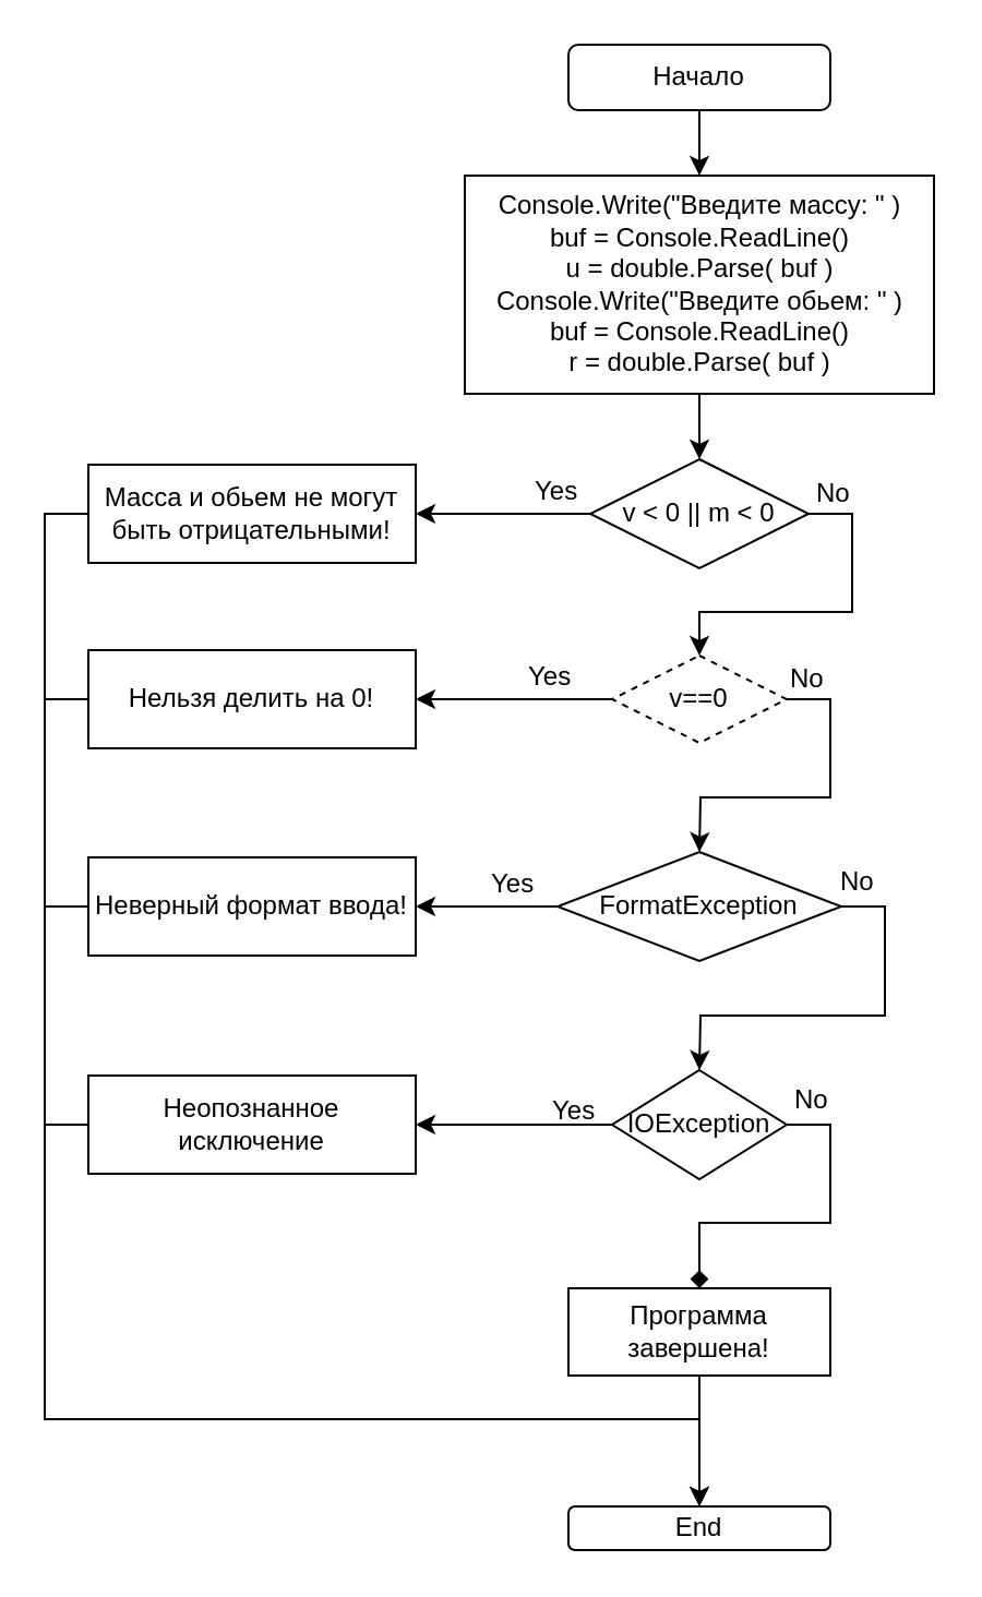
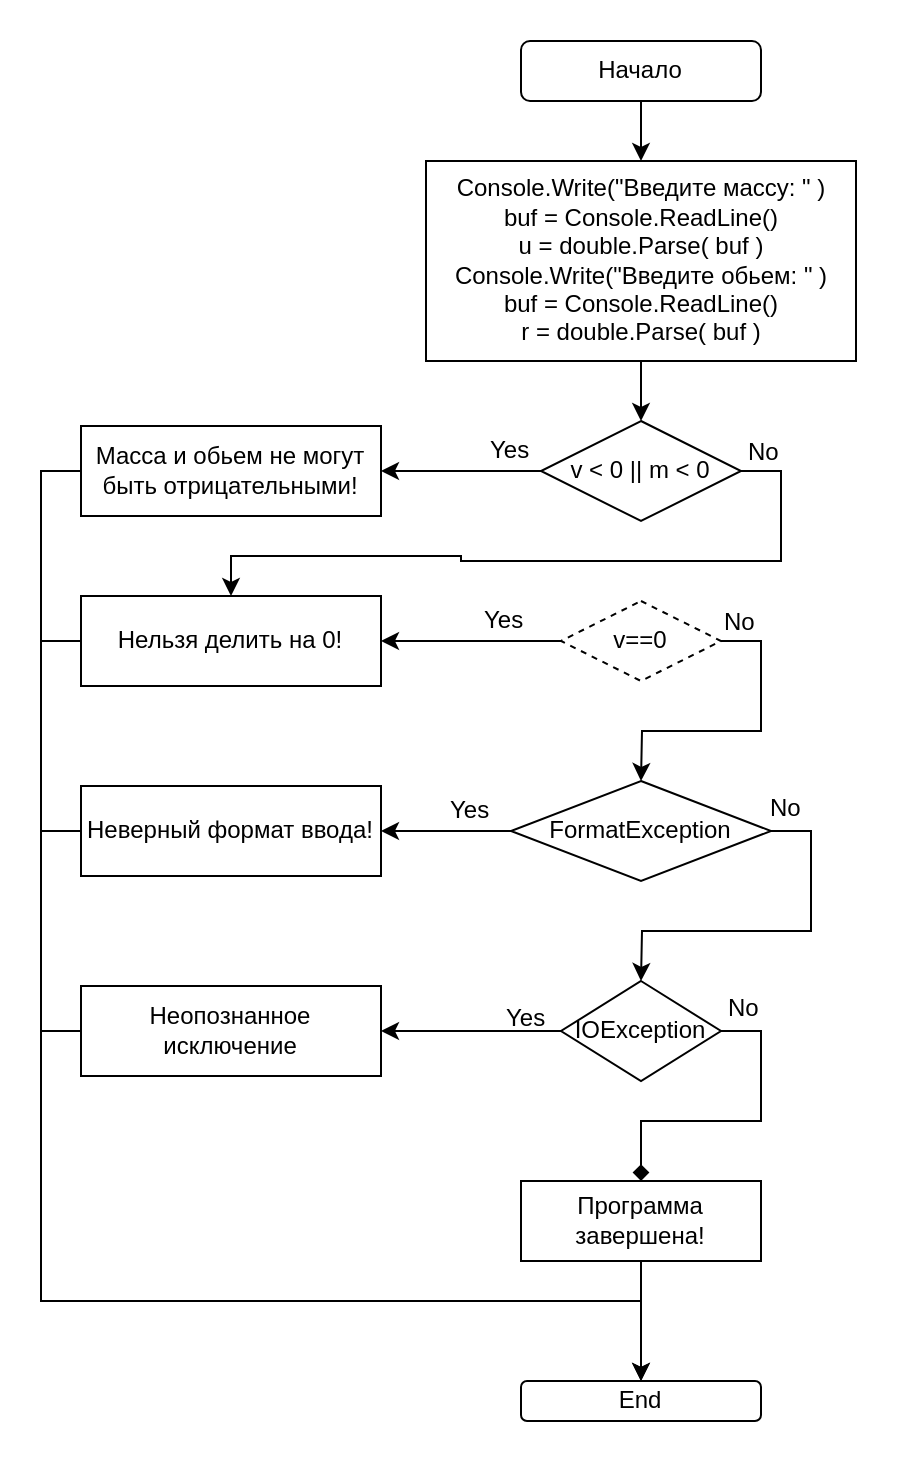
  <mxCell id="0" />
  <mxCell id="1" parent="0" />
  <mxCell id="2" style="edgeStyle=orthogonalEdgeStyle;rounded=0;orthogonalLoop=1;jettySize=auto;html=1;exitX=0.5;exitY=1;exitDx=0;exitDy=0;" edge="1" parent="1" source="3" target="5"><mxGeometry relative="1" as="geometry"><mxPoint x="320" y="80" as="targetPoint" /></mxGeometry></mxCell>
  <mxCell id="3" value="Начало" style="rounded=1;whiteSpace=wrap;html=1;" vertex="1" parent="1"><mxGeometry x="260" y="20" width="120" height="30" as="geometry" /></mxCell>
  <mxCell id="4" style="edgeStyle=orthogonalEdgeStyle;rounded=0;orthogonalLoop=1;jettySize=auto;html=1;exitX=0.5;exitY=1;exitDx=0;exitDy=0;" edge="1" parent="1" source="5" target="8"><mxGeometry relative="1" as="geometry"><mxPoint x="320" y="220" as="targetPoint" /></mxGeometry></mxCell>
  <mxCell id="5" value="&lt;div&gt;Console.Write(&quot;Введите массу: &quot; )&lt;/div&gt;&lt;div&gt;&lt;span&gt;buf = Console.ReadLine()&lt;/span&gt;&lt;/div&gt;&lt;div&gt;&lt;span&gt;u = double.Parse( buf )&lt;/span&gt;&lt;/div&gt;&lt;div&gt;&lt;span&gt;Console.Write(&quot;Введите обьем: &quot; )&lt;/span&gt;&lt;/div&gt;&lt;div&gt;&lt;span&gt;buf = Console.ReadLine()&lt;/span&gt;&lt;/div&gt;&lt;div&gt;&lt;span&gt;r = double.Parse( buf )&lt;/span&gt;&lt;/div&gt;" style="rounded=0;whiteSpace=wrap;html=1;" vertex="1" parent="1"><mxGeometry x="212.5" y="80" width="215" height="100" as="geometry" /></mxCell>
  <mxCell id="6" style="edgeStyle=orthogonalEdgeStyle;rounded=0;orthogonalLoop=1;jettySize=auto;html=1;exitX=0;exitY=0.5;exitDx=0;exitDy=0;" edge="1" parent="1" source="8" target="10"><mxGeometry relative="1" as="geometry"><mxPoint x="200" y="235" as="targetPoint" /></mxGeometry></mxCell>
- <mxCell id="7" style="edgeStyle=orthogonalEdgeStyle;rounded=0;orthogonalLoop=1;jettySize=auto;html=1;exitX=1;exitY=0.5;exitDx=0;exitDy=0;" edge="1" parent="1" source="8" target="15"><mxGeometry relative="1" as="geometry"><mxPoint x="320" y="300" as="targetPoint" /></mxGeometry></mxCell>
+ <mxCell id="7" style="edgeStyle=orthogonalEdgeStyle;rounded=0;orthogonalLoop=1;jettySize=auto;html=1;exitX=1;exitY=0.5;exitDx=0;exitDy=0;" edge="1" parent="1" source="8" target="18"><mxGeometry relative="1" as="geometry"><mxPoint x="320" y="300" as="targetPoint" /></mxGeometry></mxCell>
  <mxCell id="8" value="v &amp;lt; 0 || m &amp;lt; 0" style="rhombus;whiteSpace=wrap;html=1;" vertex="1" parent="1"><mxGeometry x="270" y="210" width="100" height="50" as="geometry" /></mxCell>
  <mxCell id="9" style="edgeStyle=orthogonalEdgeStyle;rounded=0;orthogonalLoop=1;jettySize=auto;html=1;exitX=0;exitY=0.5;exitDx=0;exitDy=0;endArrow=none;endFill=0;" edge="1" parent="1" source="10"><mxGeometry relative="1" as="geometry"><mxPoint x="20" y="350" as="targetPoint" /></mxGeometry></mxCell>
  <mxCell id="10" value="Масса и обьем не могут быть отрицательными!" style="rounded=0;whiteSpace=wrap;html=1;" vertex="1" parent="1"><mxGeometry x="40" y="212.5" width="150" height="45" as="geometry" /></mxCell>
  <mxCell id="11" value="Yes" style="text;html=1;resizable=0;points=[];autosize=1;align=left;verticalAlign=top;spacingTop=-4;" vertex="1" parent="1"><mxGeometry x="243" y="215" width="40" height="20" as="geometry" /></mxCell>
  <mxCell id="12" value="No" style="text;html=1;resizable=0;points=[];autosize=1;align=left;verticalAlign=top;spacingTop=-4;" vertex="1" parent="1"><mxGeometry x="372" y="216" width="30" height="20" as="geometry" /></mxCell>
  <mxCell id="13" style="edgeStyle=orthogonalEdgeStyle;rounded=0;orthogonalLoop=1;jettySize=auto;html=1;exitX=0;exitY=0.5;exitDx=0;exitDy=0;" edge="1" parent="1" source="15"><mxGeometry relative="1" as="geometry"><mxPoint x="190" y="320" as="targetPoint" /></mxGeometry></mxCell>
  <mxCell id="14" style="edgeStyle=orthogonalEdgeStyle;rounded=0;orthogonalLoop=1;jettySize=auto;html=1;exitX=1;exitY=0.5;exitDx=0;exitDy=0;" edge="1" parent="1" source="15"><mxGeometry relative="1" as="geometry"><mxPoint x="320" y="390" as="targetPoint" /></mxGeometry></mxCell>
  <mxCell id="15" value="v==0" style="rhombus;whiteSpace=wrap;html=1;dashed=1;" vertex="1" parent="1"><mxGeometry x="280" y="300" width="80" height="40" as="geometry" /></mxCell>
  <mxCell id="16" value="Yes" style="text;html=1;resizable=0;points=[];autosize=1;align=left;verticalAlign=top;spacingTop=-4;" vertex="1" parent="1"><mxGeometry x="240" y="300" width="40" height="20" as="geometry" /></mxCell>
  <mxCell id="17" style="edgeStyle=orthogonalEdgeStyle;rounded=0;orthogonalLoop=1;jettySize=auto;html=1;exitX=0;exitY=0.5;exitDx=0;exitDy=0;endArrow=none;endFill=0;" edge="1" parent="1" source="18"><mxGeometry relative="1" as="geometry"><mxPoint x="20" y="440" as="targetPoint" /></mxGeometry></mxCell>
  <mxCell id="18" value="&lt;font face=&quot;helvetica, arial, sans-serif&quot;&gt;&lt;span style=&quot;white-space: nowrap&quot;&gt;Нельзя делить на 0!&lt;/span&gt;&lt;/font&gt;" style="rounded=0;whiteSpace=wrap;html=1;" vertex="1" parent="1"><mxGeometry x="40" y="297.5" width="150" height="45" as="geometry" /></mxCell>
  <mxCell id="19" value="No" style="text;html=1;resizable=0;points=[];autosize=1;align=left;verticalAlign=top;spacingTop=-4;" vertex="1" parent="1"><mxGeometry x="360" y="301" width="30" height="20" as="geometry" /></mxCell>
  <mxCell id="20" style="edgeStyle=orthogonalEdgeStyle;rounded=0;orthogonalLoop=1;jettySize=auto;html=1;exitX=0;exitY=0.5;exitDx=0;exitDy=0;" edge="1" parent="1" source="22"><mxGeometry relative="1" as="geometry"><mxPoint x="190" y="415" as="targetPoint" /></mxGeometry></mxCell>
  <mxCell id="21" style="edgeStyle=orthogonalEdgeStyle;rounded=0;orthogonalLoop=1;jettySize=auto;html=1;exitX=1;exitY=0.5;exitDx=0;exitDy=0;" edge="1" parent="1" source="22"><mxGeometry relative="1" as="geometry"><mxPoint x="320" y="490" as="targetPoint" /></mxGeometry></mxCell>
  <mxCell id="22" value="FormatException" style="rhombus;whiteSpace=wrap;html=1;" vertex="1" parent="1"><mxGeometry x="255" y="390" width="130" height="50" as="geometry" /></mxCell>
  <mxCell id="23" style="edgeStyle=orthogonalEdgeStyle;rounded=0;orthogonalLoop=1;jettySize=auto;html=1;exitX=0;exitY=0.5;exitDx=0;exitDy=0;endArrow=none;endFill=0;" edge="1" parent="1" source="24"><mxGeometry relative="1" as="geometry"><mxPoint x="20" y="530" as="targetPoint" /></mxGeometry></mxCell>
  <mxCell id="24" value="&lt;font face=&quot;helvetica, arial, sans-serif&quot;&gt;&lt;span style=&quot;white-space: nowrap&quot;&gt;Неверный формат ввода!&lt;/span&gt;&lt;/font&gt;" style="rounded=0;whiteSpace=wrap;html=1;" vertex="1" parent="1"><mxGeometry x="40" y="392.5" width="150" height="45" as="geometry" /></mxCell>
  <mxCell id="25" value="Yes" style="text;html=1;resizable=0;points=[];autosize=1;align=left;verticalAlign=top;spacingTop=-4;" vertex="1" parent="1"><mxGeometry x="223" y="395" width="40" height="20" as="geometry" /></mxCell>
  <mxCell id="26" value="No" style="text;html=1;resizable=0;points=[];autosize=1;align=left;verticalAlign=top;spacingTop=-4;" vertex="1" parent="1"><mxGeometry x="383" y="394" width="30" height="20" as="geometry" /></mxCell>
  <mxCell id="27" style="edgeStyle=orthogonalEdgeStyle;rounded=0;orthogonalLoop=1;jettySize=auto;html=1;exitX=0;exitY=0.5;exitDx=0;exitDy=0;" edge="1" parent="1" source="29" target="31"><mxGeometry relative="1" as="geometry"><mxPoint x="190" y="515" as="targetPoint" /></mxGeometry></mxCell>
  <mxCell id="28" style="edgeStyle=orthogonalEdgeStyle;rounded=0;orthogonalLoop=1;jettySize=auto;html=1;exitX=1;exitY=0.5;exitDx=0;exitDy=0;entryX=0.5;entryY=0;entryDx=0;entryDy=0;endArrow=diamond;" edge="1" parent="1" source="29" target="35"><mxGeometry relative="1" as="geometry"><mxPoint x="320" y="590" as="targetPoint" /><Array as="points"><mxPoint x="380" y="515" /><mxPoint x="380" y="560" /><mxPoint x="320" y="560" /></Array></mxGeometry></mxCell>
  <mxCell id="29" value="IOException" style="rhombus;whiteSpace=wrap;html=1;" vertex="1" parent="1"><mxGeometry x="280" y="490" width="80" height="50" as="geometry" /></mxCell>
  <mxCell id="30" style="edgeStyle=orthogonalEdgeStyle;rounded=0;orthogonalLoop=1;jettySize=auto;html=1;exitX=0;exitY=0.5;exitDx=0;exitDy=0;entryX=0.5;entryY=0;entryDx=0;entryDy=0;" edge="1" parent="1" source="31" target="36"><mxGeometry relative="1" as="geometry"><mxPoint x="210" y="640" as="targetPoint" /><Array as="points"><mxPoint x="20" y="515" /><mxPoint x="20" y="650" /><mxPoint x="320" y="650" /></Array></mxGeometry></mxCell>
  <mxCell id="31" value="Неопознанное исключение" style="rounded=0;whiteSpace=wrap;html=1;" vertex="1" parent="1"><mxGeometry x="40" y="492.5" width="150" height="45" as="geometry" /></mxCell>
  <mxCell id="32" value="Yes" style="text;html=1;resizable=0;points=[];autosize=1;align=left;verticalAlign=top;spacingTop=-4;" vertex="1" parent="1"><mxGeometry x="251" y="499" width="40" height="20" as="geometry" /></mxCell>
  <mxCell id="33" value="No" style="text;html=1;resizable=0;points=[];autosize=1;align=left;verticalAlign=top;spacingTop=-4;" vertex="1" parent="1"><mxGeometry x="362" y="494" width="30" height="20" as="geometry" /></mxCell>
  <mxCell id="34" style="edgeStyle=orthogonalEdgeStyle;rounded=0;orthogonalLoop=1;jettySize=auto;html=1;exitX=0.5;exitY=1;exitDx=0;exitDy=0;" edge="1" parent="1" source="35"><mxGeometry relative="1" as="geometry"><mxPoint x="320" y="690" as="targetPoint" /></mxGeometry></mxCell>
  <mxCell id="35" value="Программа завершена!" style="rounded=0;whiteSpace=wrap;html=1;" vertex="1" parent="1"><mxGeometry x="260" y="590" width="120" height="40" as="geometry" /></mxCell>
  <mxCell id="36" value="End" style="rounded=1;whiteSpace=wrap;html=1;" vertex="1" parent="1"><mxGeometry x="260" y="690" width="120" height="20" as="geometry" /></mxCell>
